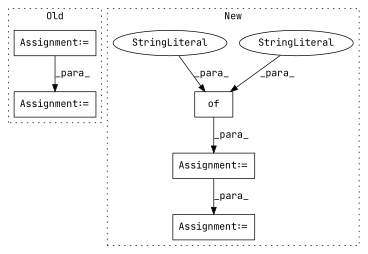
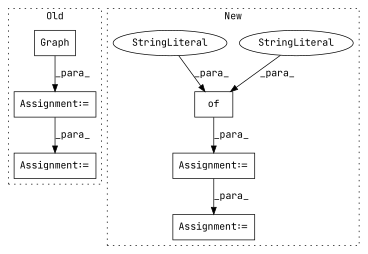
  digraph {
    fontname="JetBrains Mono"
    node [a=7 l=1 shape=box fontname="JetBrains Mono"]
    edge [fontname="JetBrains Mono"]
+   n1 [a=32 l=7 label="Graph" s=1280]
    n2 [label="Assignment:=" s=1270]
    n3 [label="Assignment:=" s=1813]
    n4 [a=32 l="3,1" label=of s="1299,1321"]
    n5 [label="Assignment:=" s=1294]
    n6 [a=45 l=4 label=StringLiteral s=1312 shape=ellipse]
    n7 [a=45 l=4 label=StringLiteral s=1302 shape=ellipse]
    n8 [label="Assignment:=" s=1409]
    subgraph cluster_1 {
      label=Old
      style=dotted
+     n1
      n2
      n3
    }
    subgraph cluster_2 {
      label=New
      style=dotted
      n4
      n5
      n6
      n7
      n8
    }
+   n1 -> n2 [label=_para_]
    n2 -> n3 [label=_para_]
    n4 -> n5 [label=_para_]
    n5 -> n8 [label=_para_]
    n6 -> n4 [label=_para_]
    n7 -> n4 [label=_para_]
  }
